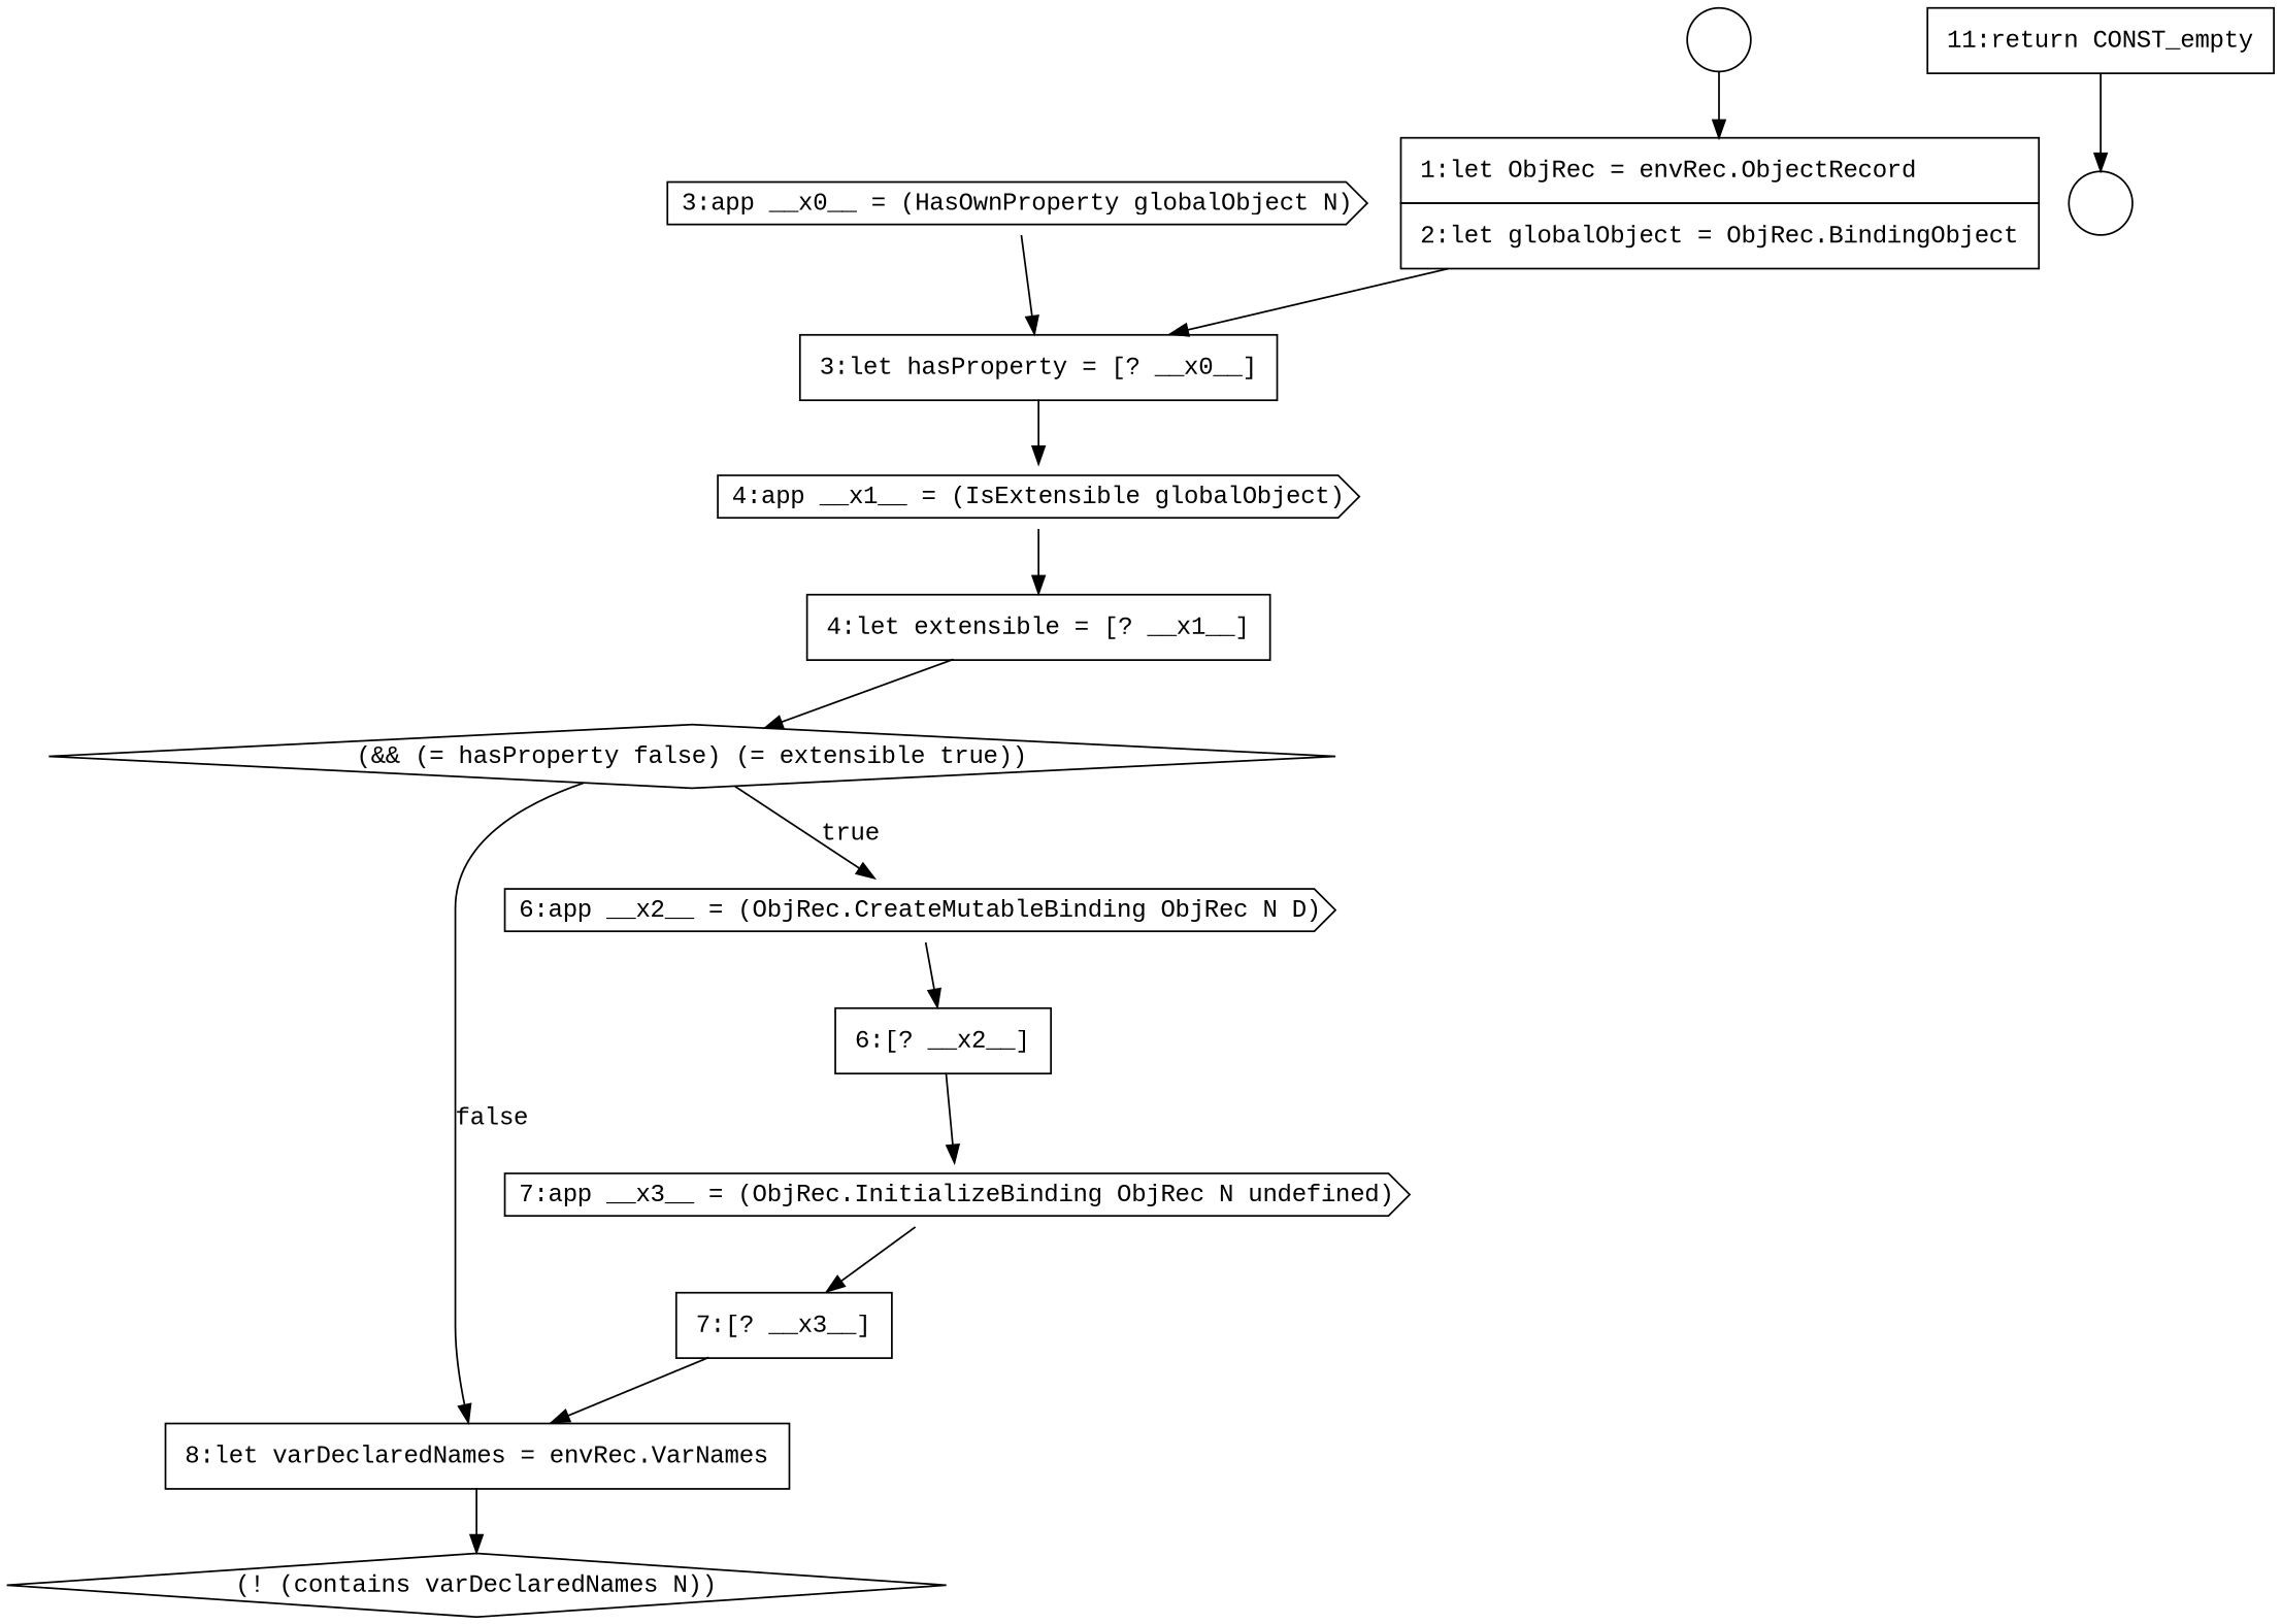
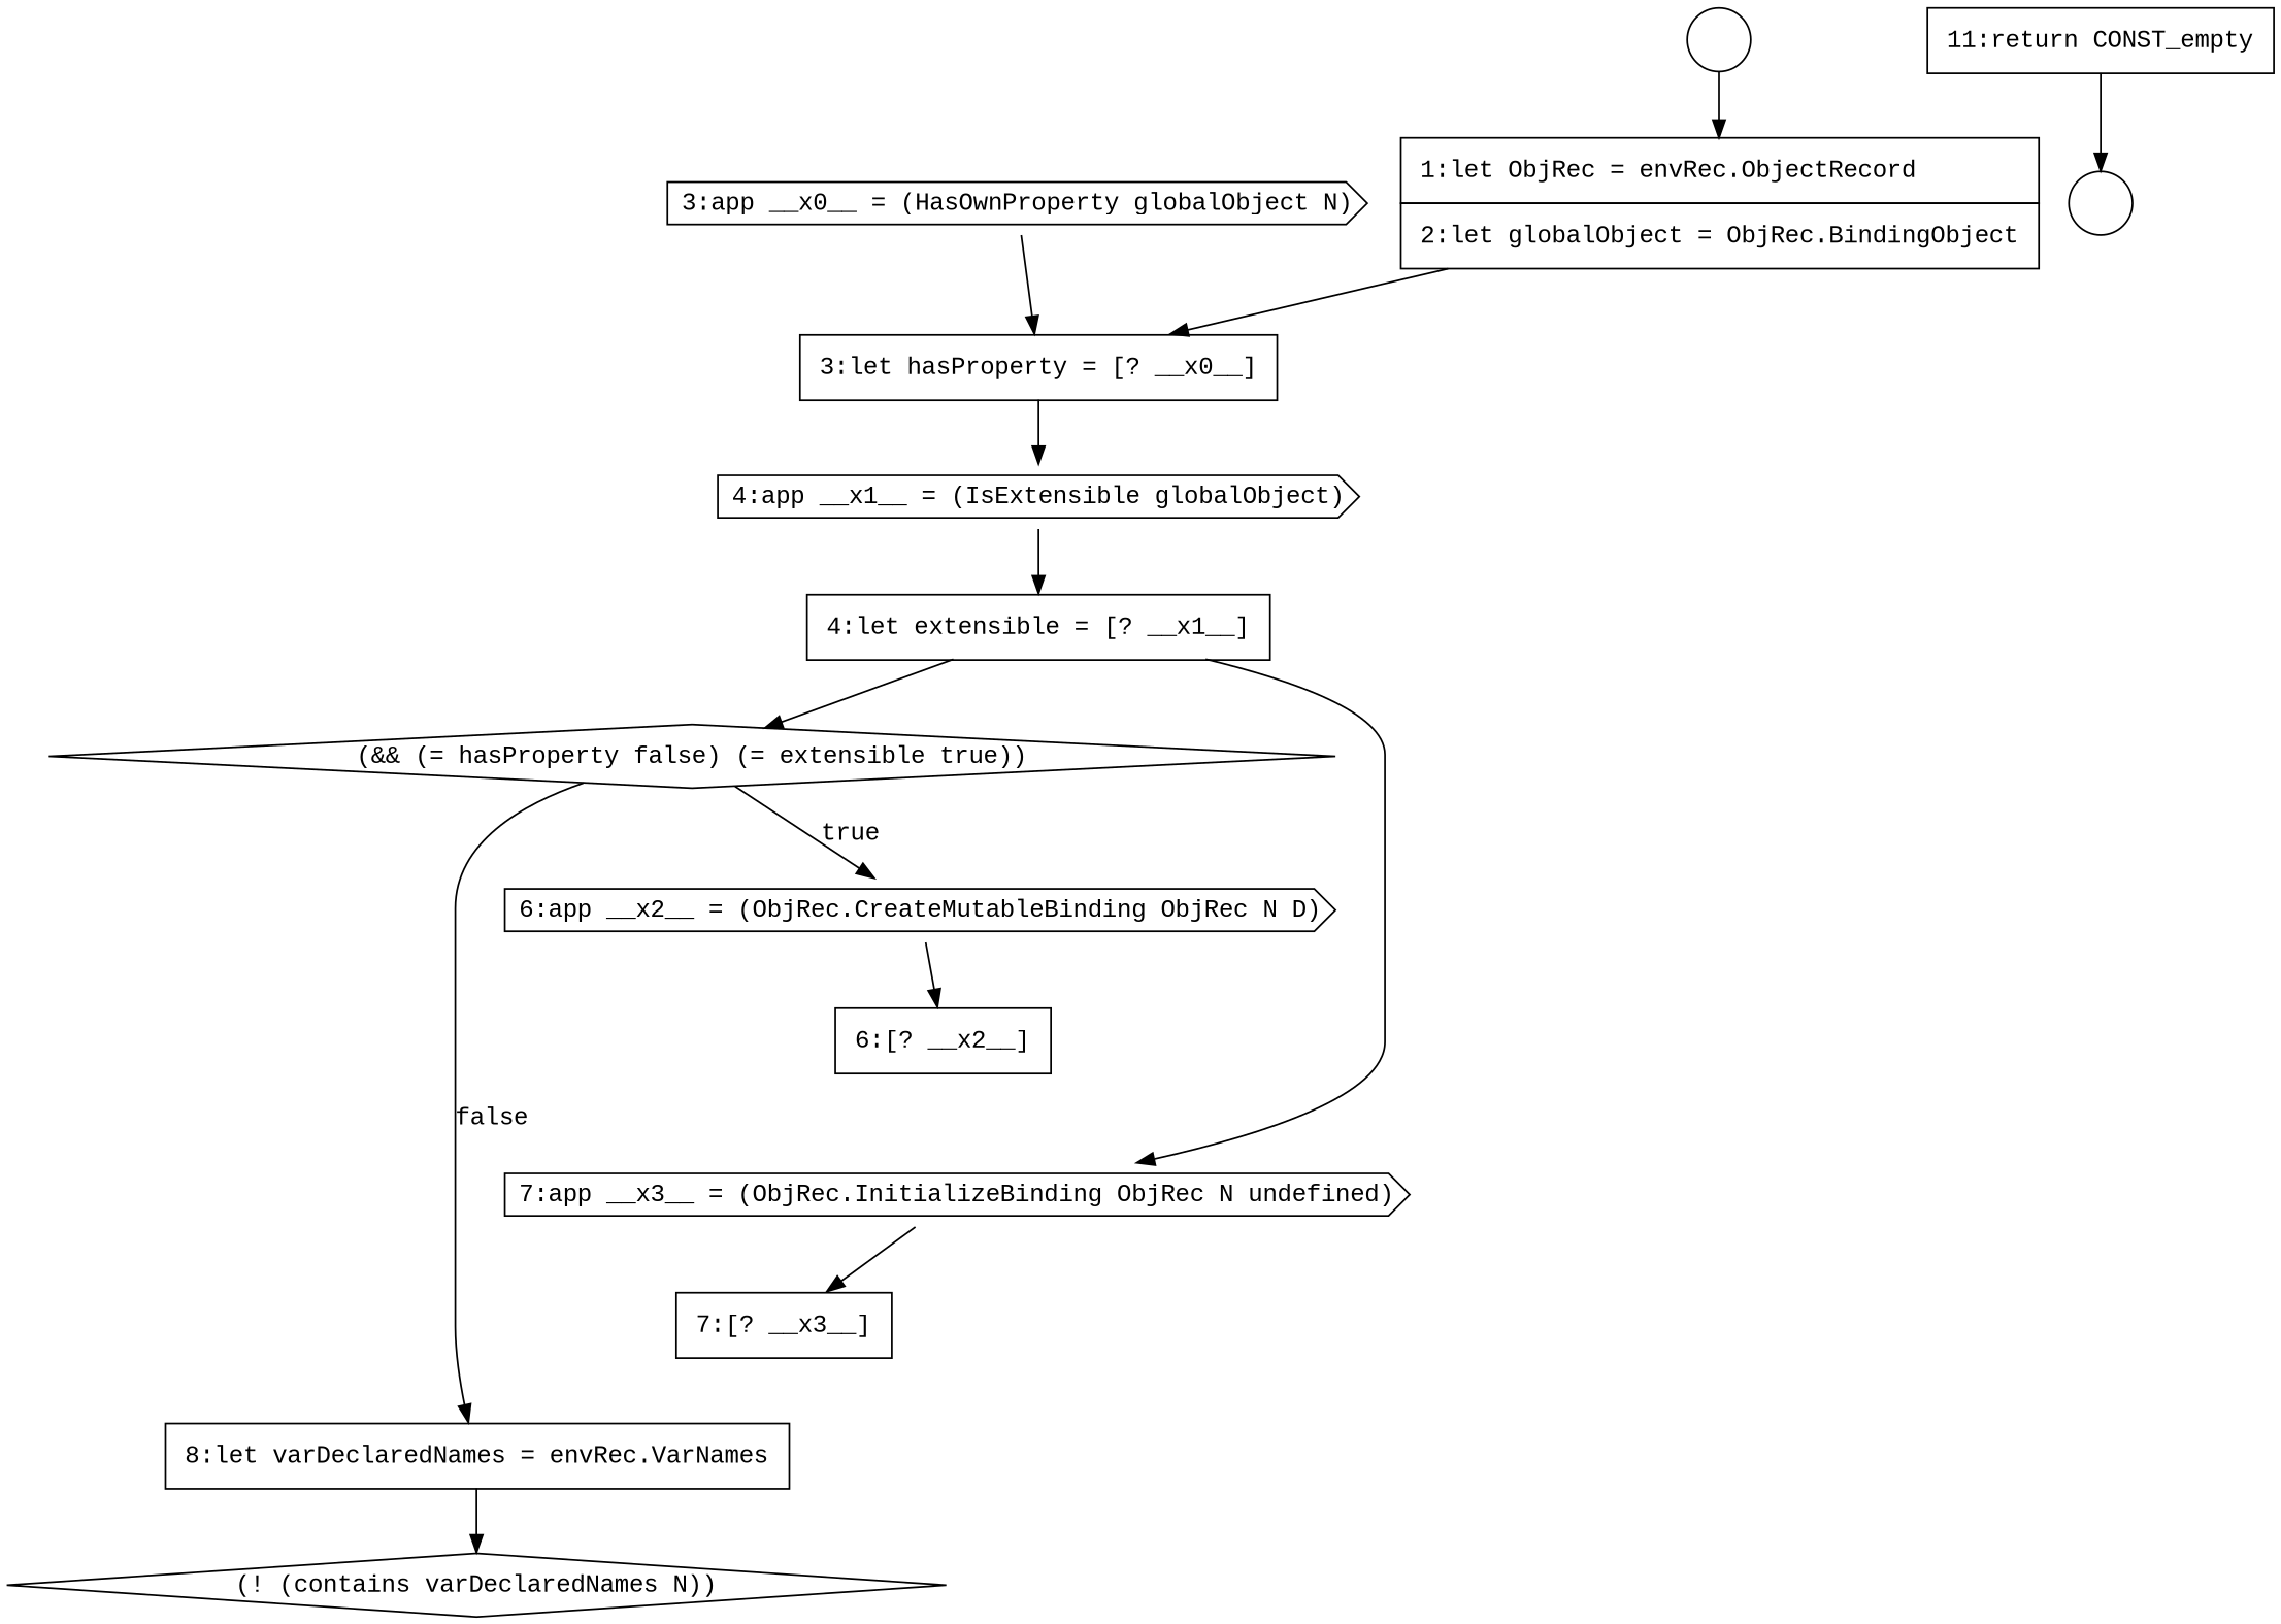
  digraph {
    fontname="Liberation Mono"
    node [color=black fillcolor=white fontname="Liberation Mono" shape=none style=filled]
    edge [color=black fontname="Liberation Mono"]
    n1 [label=<<font color="black">     <table border="0" cellborder="1" cellspacing="0" cellpadding="10">       <tr><td align="left">1:let ObjRec = envRec.ObjectRecord</td></tr>       <tr><td align="left">2:let globalObject = ObjRec.BindingObject</td></tr>     </table>   </font>> margin=0]
    n2 [label=<<font color="black">     <table border="0" cellborder="1" cellspacing="0" cellpadding="10">       <tr><td align="left">3:let hasProperty = [? __x0__]</td></tr>     </table>   </font>> margin=0]
    n3 [label=<<font color="black">3:app __x0__ = (HasOwnProperty globalObject N)</font>> shape=cds]
    n4 [label=<<font color="black">(&amp;&amp; (= hasProperty false) (= extensible true))</font>> shape=diamond]
    n5 [label=<<font color="black">     <table border="0" cellborder="1" cellspacing="0" cellpadding="10">       <tr><td align="left">8:let varDeclaredNames = envRec.VarNames</td></tr>     </table>   </font>> margin=0]
    n6 [label=<<font color="black">6:app __x2__ = (ObjRec.CreateMutableBinding ObjRec N D)</font>> shape=cds]
    n7 [label=<<font color="black">(! (contains varDeclaredNames N))</font>> shape=diamond]
    n8 [label=<<font color="black">     <table border="0" cellborder="1" cellspacing="0" cellpadding="10">       <tr><td align="left">6:[? __x2__]</td></tr>     </table>   </font>> margin=0]
    n9 [label=<<font color="black">7:app __x3__ = (ObjRec.InitializeBinding ObjRec N undefined)</font>> shape=cds]
    n10 [label=<<font color="black">     <table border="0" cellborder="1" cellspacing="0" cellpadding="10">       <tr><td align="left">7:[? __x3__]</td></tr>     </table>   </font>> margin=0]
    n11 [label=<<font color="black">4:app __x1__ = (IsExtensible globalObject)</font>> shape=cds]
    n12 [label=<<font color="black">     <table border="0" cellborder="1" cellspacing="0" cellpadding="10">       <tr><td align="left">11:return CONST_empty</td></tr>     </table>   </font>> margin=0]
    n13 [label=" " shape=circle]
    n14 [label=<<font color="black">     <table border="0" cellborder="1" cellspacing="0" cellpadding="10">       <tr><td align="left">4:let extensible = [? __x1__]</td></tr>     </table>   </font>> margin=0]
    n15 [label=" " shape=circle]
    n1 -> n2
    n2 -> n11
    n3 -> n2
    n4 -> n5 [label=<<font color="black">false</font>>]
    n4 -> n6 [label=<<font color="black">true</font>>]
    n5 -> n7
    n6 -> n8
-   n8 -> n9
+   n14 -> n9
    n9 -> n10
-   n10 -> n5
    n11 -> n14
    n12 -> n13
    n14 -> n4
    n15 -> n1
  }
